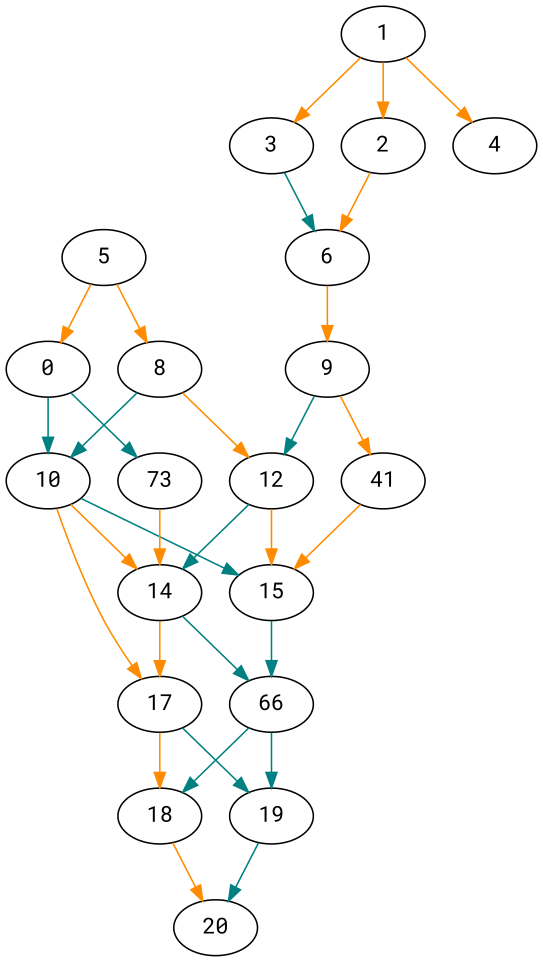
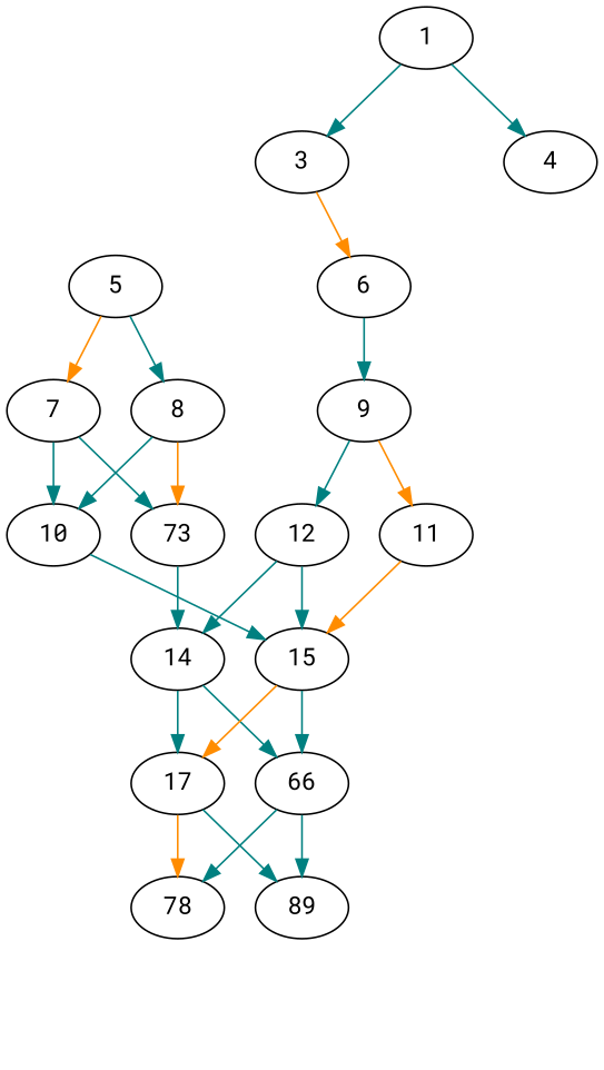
  digraph {
    fontname="Roboto Mono"
    node [alpha=0.09 fontname="Roboto Mono"]
    edge [color=teal fontname="Roboto Mono"]
    1 [expect_size=13256704]
-   2 [alpha=0.00 expect_size=44511232]
    3 [alpha=0.18 expect_size=38473728]
    4 [expect_size=24978432]
    6 [alpha=0.10 expect_size=18816000]
    5 [alpha=0.06 expect_size=52272128]
-   7 [alpha=0.06 expect_size=44372992 label=0]
+   7 [alpha=0.06 expect_size=44372992]
    8 [alpha=0.00 expect_size=17390592]
    9 [alpha=0.18 expect_size=37815296]
    10 [alpha=0.07 expect_size=10366976]
    n11 [alpha=0.10 expect_size=30291968 label=73]
-   11 [expect_size=9019392 label=41]
+   11 [expect_size=9019392]
    12 [alpha=0.19 expect_size=29261824]
    14 [alpha=0.17 expect_size=24960000]
    15 [alpha=0.11 expect_size=46602240]
    n16 [expect_size=13726720 label=66]
    17 [alpha=0.02 expect_size=38059008]
-   18 [alpha=0.17 expect_size=5915648]
-   19 [alpha=0.03 expect_size=6270976]
-   20 [alpha=0.14 expect_size=49191936]
-   1 -> 2 [color=darkorange]
-   1 -> 3 [color=darkorange]
-   1 -> 4 [color=darkorange]
-   2 -> 6 [color=darkorange]
-   3 -> 6
-   6 -> 9 [color=darkorange]
+   18 [alpha=0.17 expect_size=5915648 label=78]
+   19 [alpha=0.03 expect_size=6270976 label=89]
+   1 -> 3
+   1 -> 4
+   3 -> 6 [color=darkorange]
+   6 -> 9
    5 -> 7 [color=darkorange]
-   5 -> 8 [color=darkorange]
+   5 -> 8
    7 -> 10
    7 -> n11
    8 -> 10
-   8 -> 12 [color=darkorange]
+   8 -> n11 [color=darkorange]
    9 -> 11 [color=darkorange]
    9 -> 12
-   10 -> 14 [color=darkorange]
    10 -> 15
-   n11 -> 14 [color=darkorange]
+   n11 -> 14
    11 -> 15 [color=darkorange]
    12 -> 14
-   12 -> 15 [color=darkorange]
+   12 -> 15
    14 -> n16
-   14 -> 17 [color=darkorange]
+   14 -> 17
    15 -> n16
-   10 -> 17 [color=darkorange]
+   15 -> 17 [color=darkorange]
    n16 -> 18
    n16 -> 19
    17 -> 18 [color=darkorange]
    17 -> 19
-   18 -> 20 [color=darkorange]
-   19 -> 20
  }
